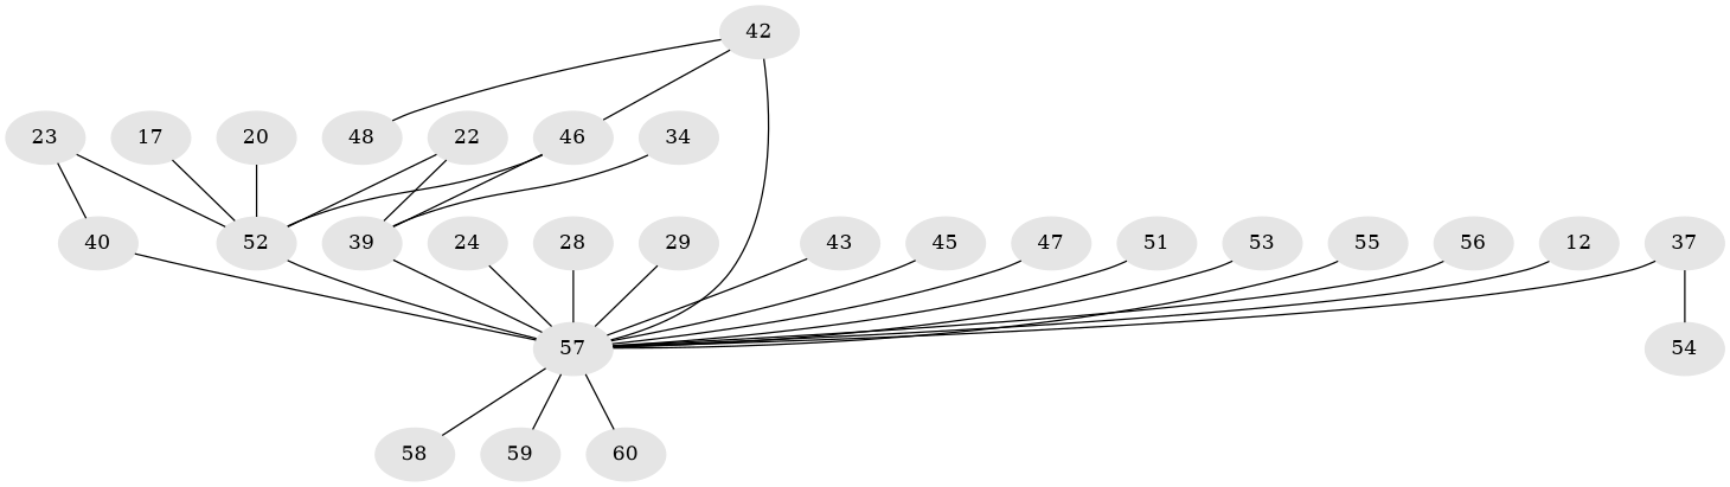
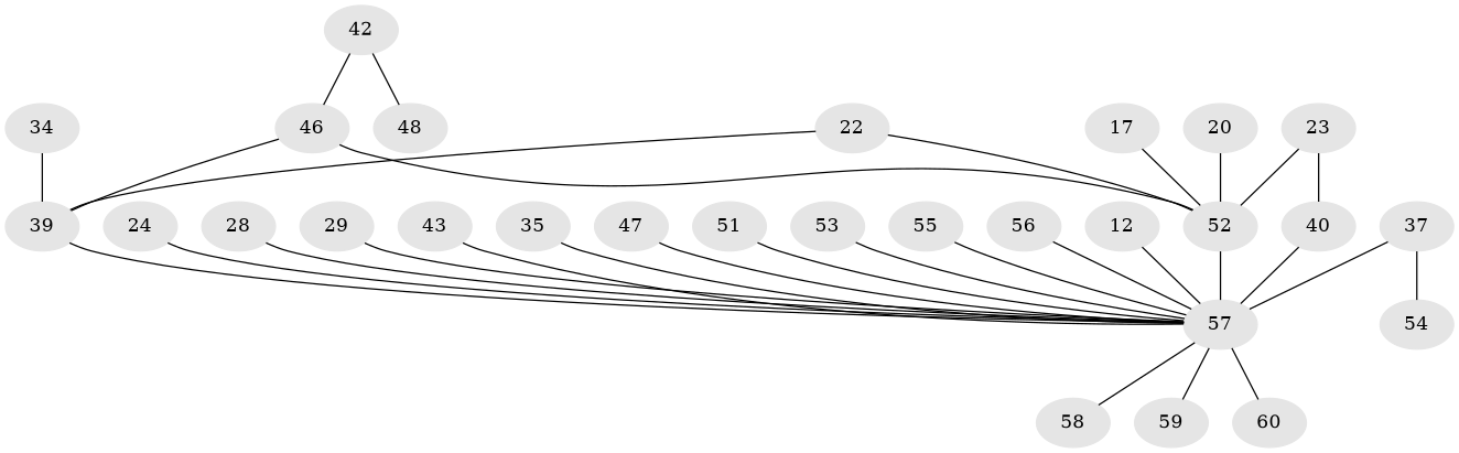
  graph {
    node [color=gray90 style=filled]
    57 [super="+25"]
    58 [super="+33"]
    59 [super="+7"]
    60 [super="+18"]
    12
    52 [super="+13+30+50"]
    17
    20
    n9 [label=39 super="+32"]
    22
    23
    40
    24
    28
    29
    34
    37 [super="+16+36"]
    54
    42 [super="+21"]
    46 [super="+38"]
    48
    43 [super="+35"]
-   45
+   45 [label=35]
    47
    51
    53
    55 [super="+39"]
    56
    57 -- 58
    57 -- 59
    57 -- 60 [weight=2]
    12 -- 57
    52 -- 57 [weight=13]
    17 -- 52
    20 -- 52
    n9 -- 57 [weight=3]
    22 -- 52
    22 -- n9
    23 -- 52 [weight=2]
    23 -- 40
    40 -- 57
    24 -- 57
    28 -- 57
    29 -- 57
    34 -- n9
    37 -- 57 [weight=3]
    37 -- 54
-   42 -- 57 [weight=5]
    42 -- 46
    42 -- 48
    46 -- 52
    46 -- n9
    43 -- 57
    45 -- 57
    47 -- 57
    51 -- 57
    53 -- 57 [weight=2]
    55 -- 57
    56 -- 57
  }
